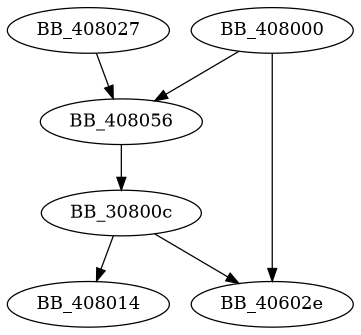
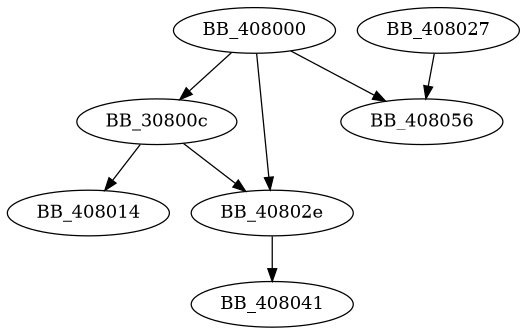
  digraph {
    n1 [label=BB_30800c]
    BB_408000
    BB_408056
-   BB_40802e [label=BB_40602e]
+   BB_40802e
    BB_408014
+   BB_408041
    BB_408027
    n1 -> BB_40802e
    n1 -> BB_408014
-   BB_408056 -> n1
+   BB_408000 -> n1
    BB_408000 -> BB_408056
    BB_408000 -> BB_40802e
+   BB_40802e -> BB_408041
    BB_408027 -> BB_408056
  }
